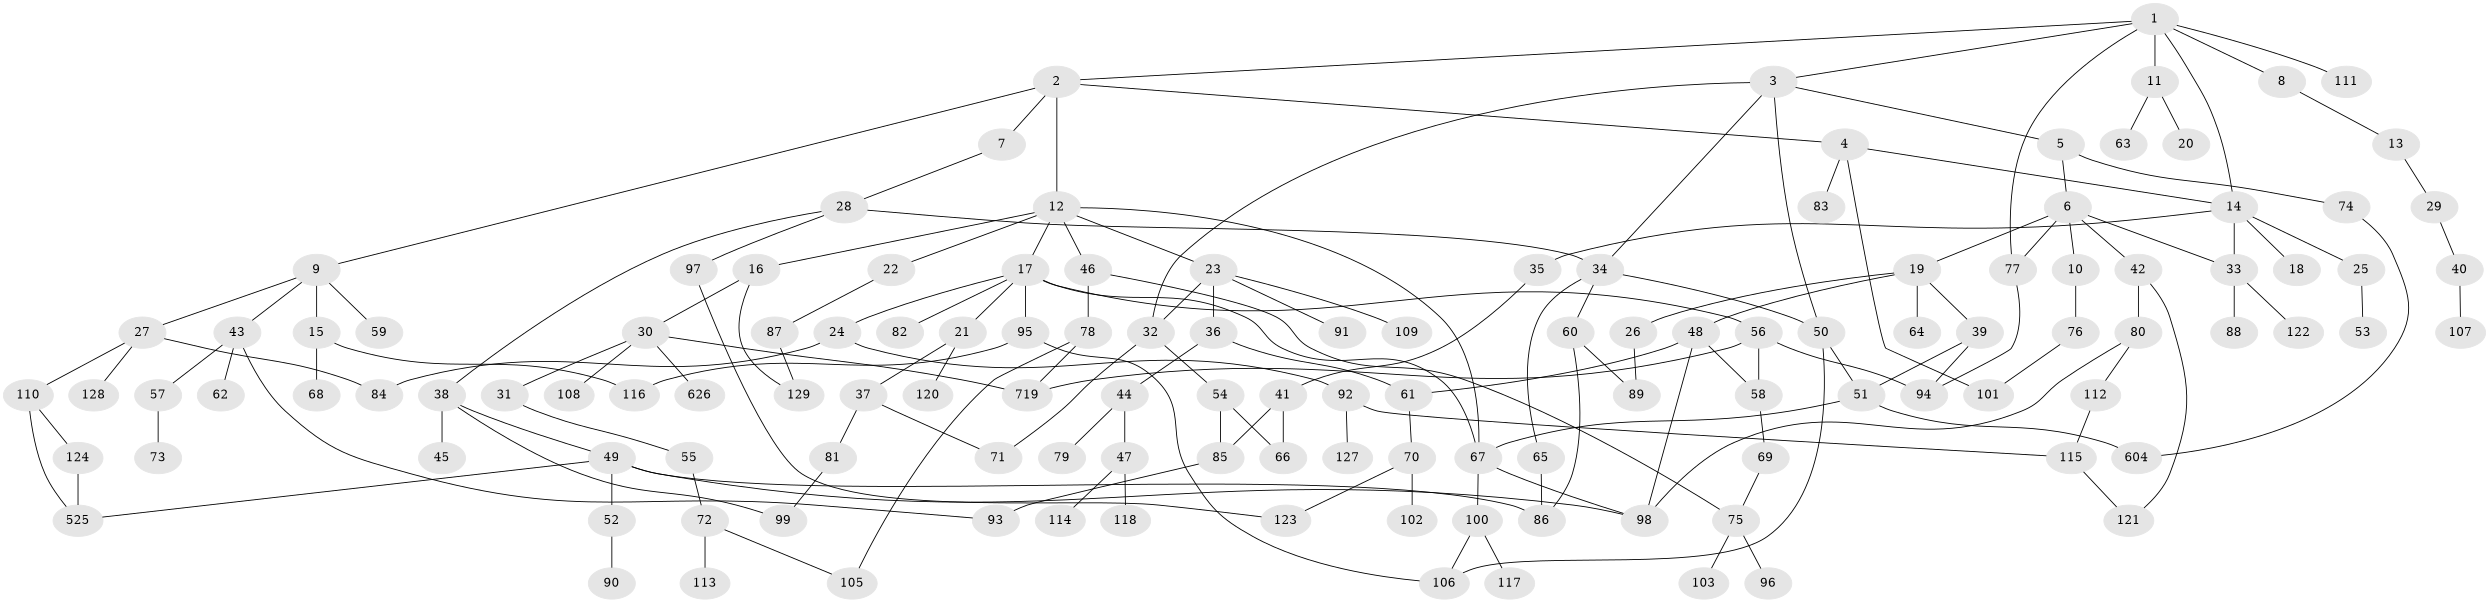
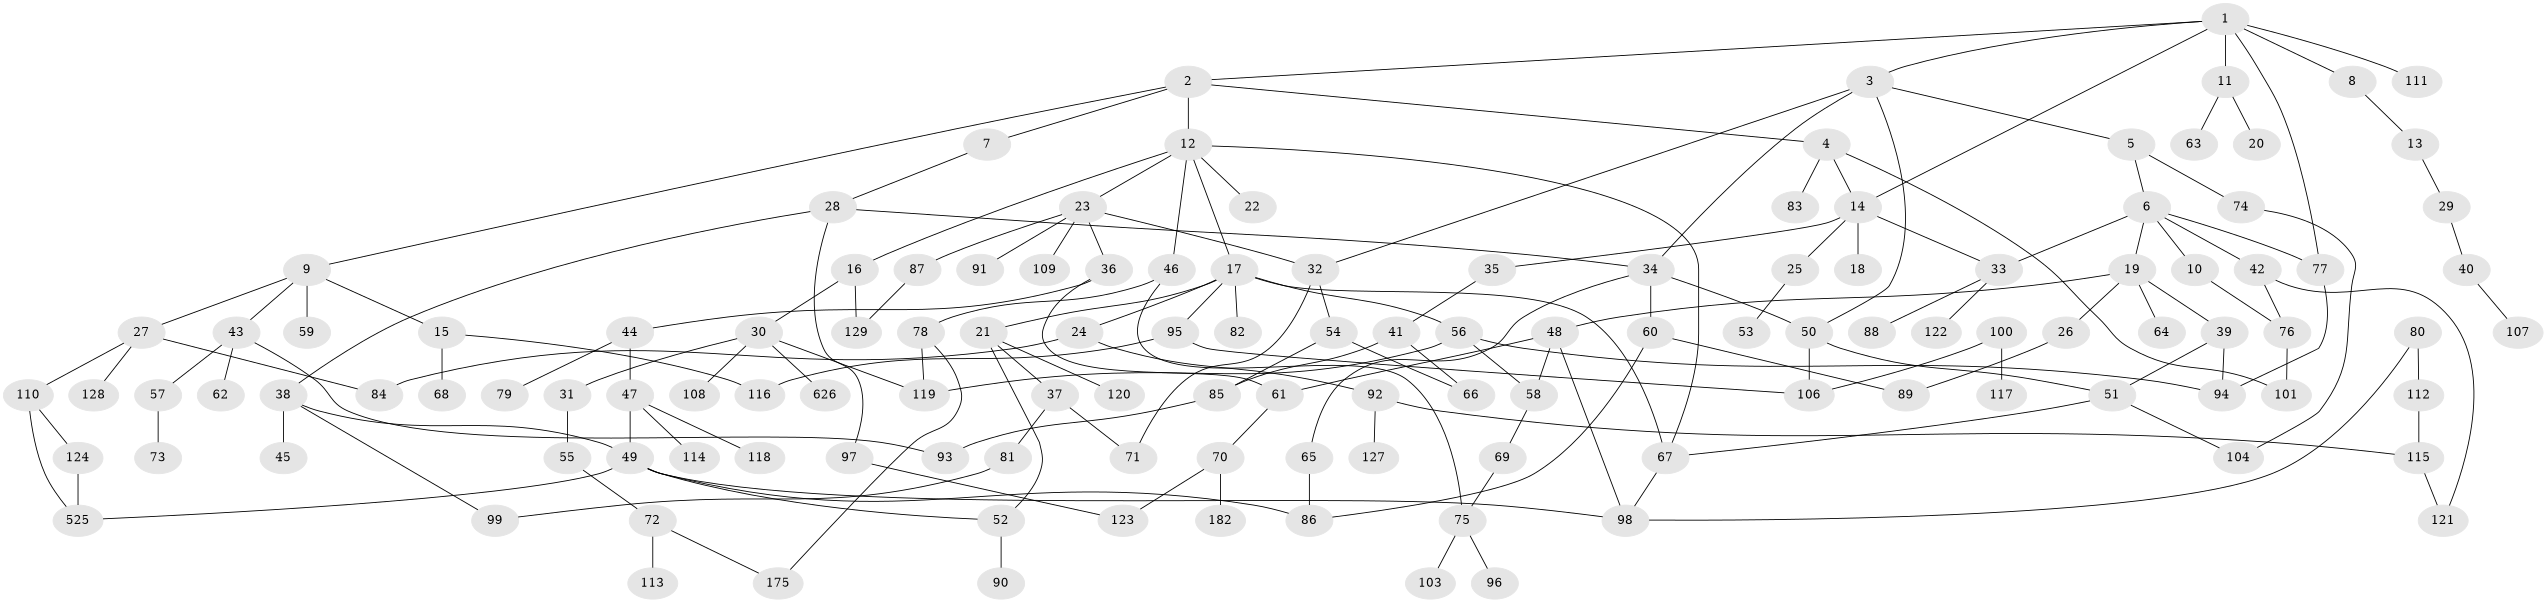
  graph {
    node [color=gray90 style=filled]
    1
    2
    3
    8
    11
    14
    77
    111
    4
    7
    9
    12
    5
    32
    34
    50
    13
    20
    63
    33
    18
    25
    35
    94
    83
    101
    28
    15
    27
    43
    59
    16
    17
    22
    23
    46
    67
    6
    74
    54
    71
    60
    65
    51
    106
    10
    19
    42
-   104 [label=604]
+   104
    76
    26
    39
    48
    64
    88
    122
    80
    121
    38
    97
    29
    68
    116
    84
    110
    128
    57
    62
    93
    30
    129
    21
    24
    56
    82
    95
    87
    36
    91
    109
    75
    78
    100
    98
    40
    53
    41
    31
    108
-   119 [label=719]
+   119
    n91 [label=626]
    37
    52
    120
    92
    58
    89
    61
    81
    90
    44
    115
    127
    n104 [label=525]
    124
    45
    49
    99
    123
    107
    55
    72
    66
    85
    86
    47
    79
    70
    112
    73
    114
    118
    96
    103
-   105
+   105 [label=175]
    69
    117
    113
-   102
+   102 [label=182]
    1 -- 2
    1 -- 3
    1 -- 8
    1 -- 11
    1 -- 14
    1 -- 77
    1 -- 111
    2 -- 4
    2 -- 7
    2 -- 9
    2 -- 12
    3 -- 5
    3 -- 32
    3 -- 34
    3 -- 50
    8 -- 13
    11 -- 20
    11 -- 63
    14 -- 33
    14 -- 18
    14 -- 25
    14 -- 35
    77 -- 94
    4 -- 14
    4 -- 83
    4 -- 101
    7 -- 28
    9 -- 15
    9 -- 27
    9 -- 43
    9 -- 59
    12 -- 16
    12 -- 17
    12 -- 22
    12 -- 23
    12 -- 46
    12 -- 67
    5 -- 6
    5 -- 74
    32 -- 54
    32 -- 71
    34 -- 50
    34 -- 60
    34 -- 65
    50 -- 51
    50 -- 106
    13 -- 29
    33 -- 88
    33 -- 122
    25 -- 53
    35 -- 41
    28 -- 34
    28 -- 38
    28 -- 97
    15 -- 68
    15 -- 116
    27 -- 84
    27 -- 110
    27 -- 128
    43 -- 57
    43 -- 62
    43 -- 93
    16 -- 30
    16 -- 129
    17 -- 67
    17 -- 21
    17 -- 24
    17 -- 56
    17 -- 82
    17 -- 95
-   22 -- 87
+   23 -- 87
    23 -- 32
    23 -- 36
    23 -- 91
    23 -- 109
    46 -- 75
    46 -- 78
-   67 -- 100
    67 -- 98
    6 -- 77
    6 -- 33
    6 -- 10
    6 -- 19
    6 -- 42
    74 -- 104
    54 -- 66
    54 -- 85
    60 -- 89
    60 -- 86
    65 -- 86
    51 -- 67
    51 -- 104
    10 -- 76
    19 -- 26
    19 -- 39
    19 -- 48
    19 -- 64
-   42 -- 80
+   42 -- 76
    42 -- 121
    76 -- 101
    26 -- 89
    39 -- 94
    39 -- 51
    48 -- 98
    48 -- 58
    48 -- 61
    80 -- 98
    80 -- 112
    38 -- 45
    38 -- 49
    38 -- 99
    97 -- 123
    29 -- 40
    110 -- n104
    110 -- 124
    57 -- 73
    30 -- 31
    30 -- 108
    30 -- 119
    30 -- n91
    21 -- 37
+   21 -- 52
    21 -- 120
    24 -- 84
    24 -- 92
    56 -- 94
    56 -- 119
    56 -- 58
    95 -- 106
    95 -- 116
    87 -- 129
    36 -- 61
    36 -- 44
    75 -- 96
    75 -- 103
    78 -- 119
    78 -- 105
    100 -- 106
    100 -- 117
    40 -- 107
    41 -- 66
    41 -- 85
    31 -- 55
    37 -- 71
    37 -- 81
    52 -- 90
    92 -- 115
    92 -- 127
    58 -- 69
    61 -- 70
    81 -- 99
    44 -- 47
    44 -- 79
    115 -- 121
    124 -- n104
    49 -- 98
    49 -- 52
    49 -- n104
    49 -- 86
    55 -- 72
    72 -- 105
    72 -- 113
    85 -- 93
+   47 -- 49
    47 -- 114
    47 -- 118
    70 -- 123
    70 -- 102
    112 -- 115
    69 -- 75
  }
